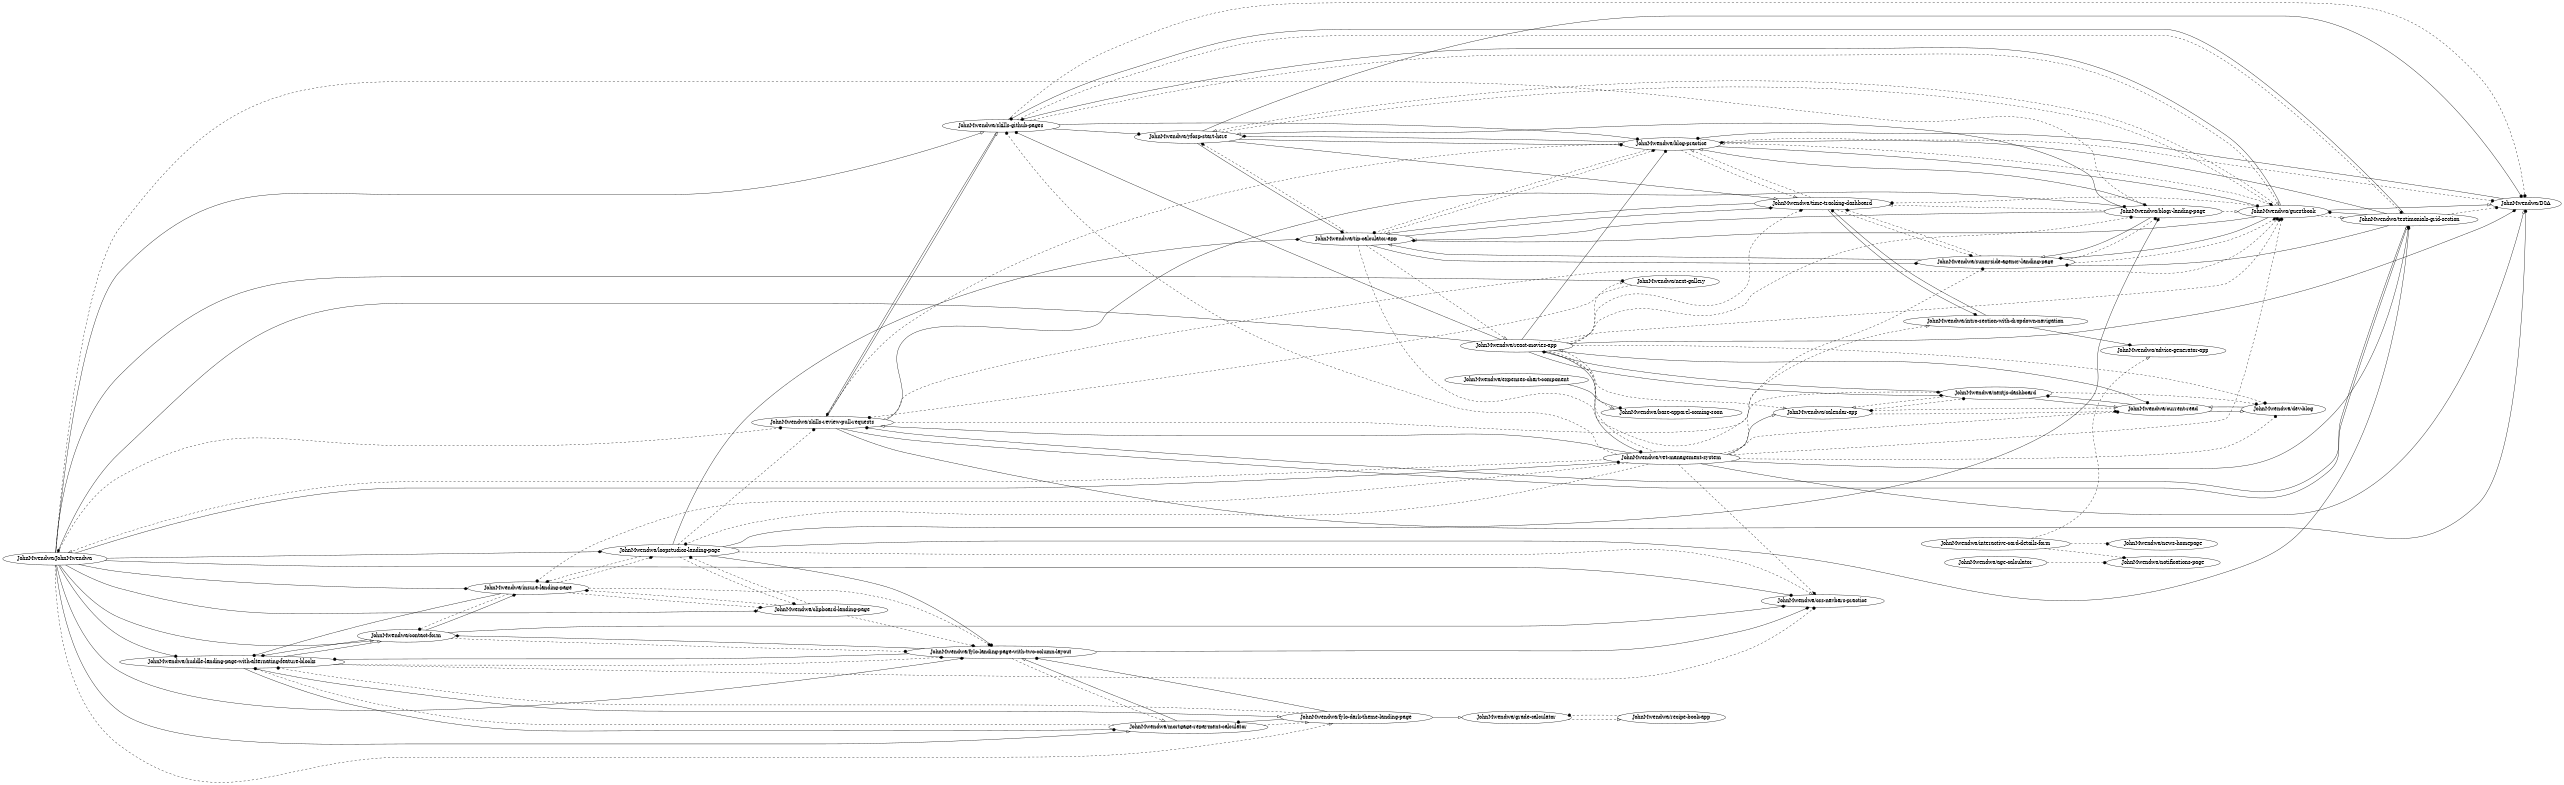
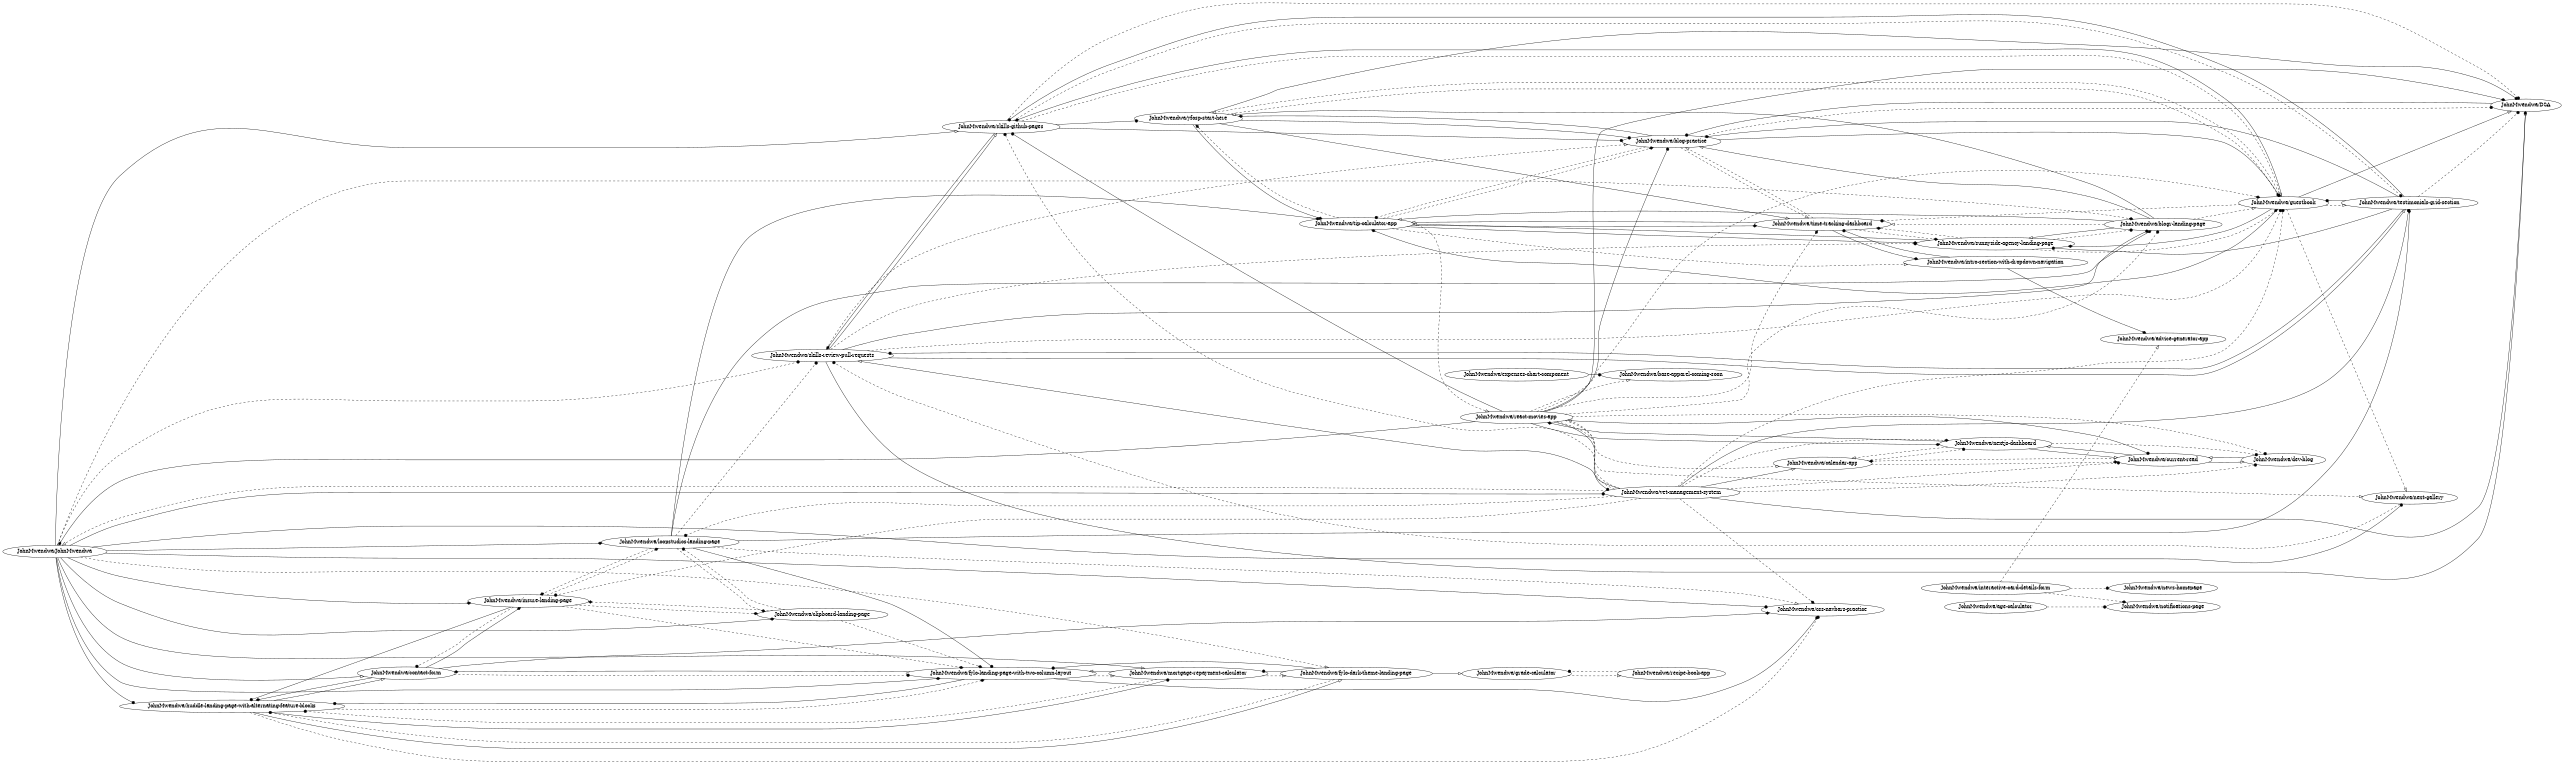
  digraph {
    rankdir=LR
    edge [arrowhead=dot style=solid]
    "JohnMwendwa/JohnMwendwa" [l="2.272,46.517"]
    "JohnMwendwa/huddle-landing-page-with-alternating-feature-blocks" [l="2.239,46.523"]
    "JohnMwendwa/loopstudios-landing-page" [l="2.282,46.525"]
    "JohnMwendwa/clipboard-landing-page" [l="2.268,46.536"]
    "JohnMwendwa/css-navbars-practice" [l="2.256,46.51"]
    "JohnMwendwa/skills-review-pull-requests" [l="2.296,46.521"]
    "JohnMwendwa/skills-github-pages" [l="2.307,46.512"]
    "JohnMwendwa/contact-form" [l="2.242,46.515"]
    "JohnMwendwa/insure-landing-page" [l="2.262,46.523"]
    "JohnMwendwa/vet-management-system" [l="2.286,46.5"]
    "JohnMwendwa/blogr-landing-page" [l="2.31,46.523"]
    "JohnMwendwa/mortgage-repayment-calculator" [l="2.241,46.535"]
    "JohnMwendwa/fylo-dark-theme-landing-page" [l="2.227,46.53"]
    "JohnMwendwa/next-gallery" [l="2.269,46.499"]
    "JohnMwendwa/fylo-landing-page-with-two-column-layout" [l="2.252,46.527"]
    "JohnMwendwa/tip-calculator-app" [l="2.327,46.521"]
    "JohnMwendwa/testimonials-grid-section" [l="2.296,46.513"]
    "JohnMwendwa/DSA" [l="2.303,46.505"]
    "JohnMwendwa/blog-practice" [l="2.322,46.508"]
    "JohnMwendwa/guestbook" [l="2.317,46.515"]
    "JohnMwendwa/sunnyside-agency-landing-page" [l="2.32,46.529"]
    "JohnMwendwa/yfosp-start-here" [l="2.333,46.509"]
    "JohnMwendwa/react-movies-app" [l="2.309,46.495"]
    "JohnMwendwa/dev-blog" [l="2.281,46.479"]
    "JohnMwendwa/nextjs-dashboard" [l="2.31,46.48"]
    "JohnMwendwa/current-read" [l="2.295,46.483"]
    "JohnMwendwa/calendar-app" [l="2.298,46.473"]
    "JohnMwendwa/time-tracking-dashboard" [l="2.339,46.518"]
    "JohnMwendwa/grade-calculator" [l="2.196,46.536"]
    "JohnMwendwa/intro-section-with-dropdown-navigation" [l="2.36,46.526"]
    "JohnMwendwa/base-apparel-coming-soon" [l="2.34,46.475"]
    "JohnMwendwa/recipe-book-app" [l="2.178,46.54"]
    "JohnMwendwa/advice-generator-app" [l="2.393,46.537"]
    "JohnMwendwa/interactive-card-details-form" [l="2.421,46.546"]
    "JohnMwendwa/notifications-page" [l="2.448,46.547"]
    "JohnMwendwa/news-homepage" [l="2.427,46.562"]
    "JohnMwendwa/expenses-chart-component" [l="2.359,46.461"]
    "JohnMwendwa/age-calculator" [l="2.472,46.55"]
    "JohnMwendwa/JohnMwendwa" -> "JohnMwendwa/huddle-landing-page-with-alternating-feature-blocks"
    "JohnMwendwa/JohnMwendwa" -> "JohnMwendwa/loopstudios-landing-page" [arrowhead=diamond]
    "JohnMwendwa/JohnMwendwa" -> "JohnMwendwa/clipboard-landing-page" [arrowhead=diamond]
    "JohnMwendwa/JohnMwendwa" -> "JohnMwendwa/css-navbars-practice"
    "JohnMwendwa/JohnMwendwa" -> "JohnMwendwa/skills-review-pull-requests" [style=dashed]
    "JohnMwendwa/JohnMwendwa" -> "JohnMwendwa/skills-github-pages" [arrowhead=onormal]
    "JohnMwendwa/JohnMwendwa" -> "JohnMwendwa/contact-form" [arrowhead=onormal]
    "JohnMwendwa/JohnMwendwa" -> "JohnMwendwa/insure-landing-page" [arrowhead=diamond]
    "JohnMwendwa/JohnMwendwa" -> "JohnMwendwa/vet-management-system"
    "JohnMwendwa/JohnMwendwa" -> "JohnMwendwa/blogr-landing-page" [arrowhead=diamond style=dashed]
    "JohnMwendwa/JohnMwendwa" -> "JohnMwendwa/mortgage-repayment-calculator" [arrowhead=onormal]
    "JohnMwendwa/JohnMwendwa" -> "JohnMwendwa/fylo-dark-theme-landing-page" [arrowhead=onormal style=dashed]
    "JohnMwendwa/JohnMwendwa" -> "JohnMwendwa/next-gallery"
    "JohnMwendwa/JohnMwendwa" -> "JohnMwendwa/fylo-landing-page-with-two-column-layout" [arrowhead=diamond]
    "JohnMwendwa/huddle-landing-page-with-alternating-feature-blocks" -> "JohnMwendwa/css-navbars-practice" [style=dashed]
    "JohnMwendwa/huddle-landing-page-with-alternating-feature-blocks" -> "JohnMwendwa/contact-form" [arrowhead=onormal]
    "JohnMwendwa/huddle-landing-page-with-alternating-feature-blocks" -> "JohnMwendwa/mortgage-repayment-calculator"
    "JohnMwendwa/huddle-landing-page-with-alternating-feature-blocks" -> "JohnMwendwa/fylo-dark-theme-landing-page" [arrowhead=onormal]
    "JohnMwendwa/huddle-landing-page-with-alternating-feature-blocks" -> "JohnMwendwa/fylo-landing-page-with-two-column-layout" [arrowhead=diamond style=dashed]
    "JohnMwendwa/loopstudios-landing-page" -> "JohnMwendwa/clipboard-landing-page" [arrowhead=diamond style=dashed]
    "JohnMwendwa/loopstudios-landing-page" -> "JohnMwendwa/css-navbars-practice" [arrowhead=onormal style=dashed]
    "JohnMwendwa/loopstudios-landing-page" -> "JohnMwendwa/skills-review-pull-requests" [style=dashed]
    "JohnMwendwa/loopstudios-landing-page" -> "JohnMwendwa/insure-landing-page" [arrowhead=diamond style=dashed]
    "JohnMwendwa/loopstudios-landing-page" -> "JohnMwendwa/blogr-landing-page" [arrowhead=diamond]
    "JohnMwendwa/loopstudios-landing-page" -> "JohnMwendwa/fylo-landing-page-with-two-column-layout"
    "JohnMwendwa/loopstudios-landing-page" -> "JohnMwendwa/tip-calculator-app" [arrowhead=diamond]
    "JohnMwendwa/loopstudios-landing-page" -> "JohnMwendwa/testimonials-grid-section" [arrowhead=diamond]
    "JohnMwendwa/clipboard-landing-page" -> "JohnMwendwa/loopstudios-landing-page" [style=dashed]
    "JohnMwendwa/clipboard-landing-page" -> "JohnMwendwa/insure-landing-page" [arrowhead=diamond style=dashed]
    "JohnMwendwa/clipboard-landing-page" -> "JohnMwendwa/fylo-landing-page-with-two-column-layout" [arrowhead=diamond style=dashed]
    "JohnMwendwa/skills-review-pull-requests" -> "JohnMwendwa/skills-github-pages" [arrowhead=onormal]
    "JohnMwendwa/skills-review-pull-requests" -> "JohnMwendwa/blogr-landing-page"
    "JohnMwendwa/skills-review-pull-requests" -> "JohnMwendwa/testimonials-grid-section" [arrowhead=onormal]
    "JohnMwendwa/skills-review-pull-requests" -> "JohnMwendwa/DSA"
    "JohnMwendwa/skills-review-pull-requests" -> "JohnMwendwa/blog-practice" [arrowhead=onormal style=dashed]
    "JohnMwendwa/skills-review-pull-requests" -> "JohnMwendwa/guestbook" [style=dashed]
    "JohnMwendwa/skills-review-pull-requests" -> "JohnMwendwa/sunnyside-agency-landing-page" [style=dashed]
    "JohnMwendwa/skills-github-pages" -> "JohnMwendwa/skills-review-pull-requests" [arrowhead=diamond]
    "JohnMwendwa/skills-github-pages" -> "JohnMwendwa/testimonials-grid-section" [style=dashed]
    "JohnMwendwa/skills-github-pages" -> "JohnMwendwa/DSA" [style=dashed]
    "JohnMwendwa/skills-github-pages" -> "JohnMwendwa/blog-practice"
    "JohnMwendwa/skills-github-pages" -> "JohnMwendwa/guestbook" [arrowhead=onormal style=dashed]
    "JohnMwendwa/skills-github-pages" -> "JohnMwendwa/yfosp-start-here"
    "JohnMwendwa/contact-form" -> "JohnMwendwa/huddle-landing-page-with-alternating-feature-blocks" [arrowhead=diamond]
    "JohnMwendwa/contact-form" -> "JohnMwendwa/css-navbars-practice" [arrowhead=diamond]
    "JohnMwendwa/contact-form" -> "JohnMwendwa/insure-landing-page" [arrowhead=diamond]
    "JohnMwendwa/contact-form" -> "JohnMwendwa/fylo-landing-page-with-two-column-layout" [style=dashed]
    "JohnMwendwa/insure-landing-page" -> "JohnMwendwa/huddle-landing-page-with-alternating-feature-blocks"
    "JohnMwendwa/insure-landing-page" -> "JohnMwendwa/loopstudios-landing-page" [arrowhead=diamond style=dashed]
    "JohnMwendwa/insure-landing-page" -> "JohnMwendwa/clipboard-landing-page" [arrowhead=diamond style=dashed]
    "JohnMwendwa/insure-landing-page" -> "JohnMwendwa/contact-form" [style=dashed]
    "JohnMwendwa/insure-landing-page" -> "JohnMwendwa/fylo-landing-page-with-two-column-layout" [arrowhead=diamond style=dashed]
    "JohnMwendwa/vet-management-system" -> "JohnMwendwa/JohnMwendwa" [arrowhead=onormal style=dashed]
    "JohnMwendwa/vet-management-system" -> "JohnMwendwa/loopstudios-landing-page" [style=dashed]
    "JohnMwendwa/vet-management-system" -> "JohnMwendwa/css-navbars-practice" [arrowhead=diamond style=dashed]
    "JohnMwendwa/vet-management-system" -> "JohnMwendwa/skills-review-pull-requests" [arrowhead=onormal]
    "JohnMwendwa/vet-management-system" -> "JohnMwendwa/skills-github-pages" [style=dashed]
    "JohnMwendwa/vet-management-system" -> "JohnMwendwa/insure-landing-page" [style=dashed]
    "JohnMwendwa/vet-management-system" -> "JohnMwendwa/testimonials-grid-section"
    "JohnMwendwa/vet-management-system" -> "JohnMwendwa/DSA" [arrowhead=onormal]
    "JohnMwendwa/vet-management-system" -> "JohnMwendwa/guestbook" [style=dashed]
    "JohnMwendwa/vet-management-system" -> "JohnMwendwa/react-movies-app" [arrowhead=onormal style=dashed]
    "JohnMwendwa/vet-management-system" -> "JohnMwendwa/dev-blog" [style=dashed]
    "JohnMwendwa/vet-management-system" -> "JohnMwendwa/nextjs-dashboard" [arrowhead=diamond style=dashed]
    "JohnMwendwa/vet-management-system" -> "JohnMwendwa/current-read" [style=dashed]
    "JohnMwendwa/vet-management-system" -> "JohnMwendwa/calendar-app" [arrowhead=onormal]
    "JohnMwendwa/blogr-landing-page" -> "JohnMwendwa/tip-calculator-app" [arrowhead=onormal]
    "JohnMwendwa/blogr-landing-page" -> "JohnMwendwa/blog-practice" [arrowhead=onormal]
    "JohnMwendwa/blogr-landing-page" -> "JohnMwendwa/guestbook" [arrowhead=onormal style=dashed]
    "JohnMwendwa/blogr-landing-page" -> "JohnMwendwa/sunnyside-agency-landing-page" [arrowhead=onormal]
    "JohnMwendwa/blogr-landing-page" -> "JohnMwendwa/yfosp-start-here" [arrowhead=onormal]
    "JohnMwendwa/blogr-landing-page" -> "JohnMwendwa/time-tracking-dashboard" [arrowhead=onormal style=dashed]
    "JohnMwendwa/mortgage-repayment-calculator" -> "JohnMwendwa/huddle-landing-page-with-alternating-feature-blocks" [style=dashed]
    "JohnMwendwa/mortgage-repayment-calculator" -> "JohnMwendwa/fylo-dark-theme-landing-page" [arrowhead=onormal style=dashed]
    "JohnMwendwa/mortgage-repayment-calculator" -> "JohnMwendwa/fylo-landing-page-with-two-column-layout" [arrowhead=onormal]
    "JohnMwendwa/fylo-dark-theme-landing-page" -> "JohnMwendwa/huddle-landing-page-with-alternating-feature-blocks" [style=dashed]
    "JohnMwendwa/fylo-dark-theme-landing-page" -> "JohnMwendwa/mortgage-repayment-calculator"
    "JohnMwendwa/fylo-dark-theme-landing-page" -> "JohnMwendwa/fylo-landing-page-with-two-column-layout"
    "JohnMwendwa/fylo-dark-theme-landing-page" -> "JohnMwendwa/grade-calculator" [arrowhead=onormal]
    "JohnMwendwa/next-gallery" -> "JohnMwendwa/skills-review-pull-requests" [style=dashed]
    "JohnMwendwa/fylo-landing-page-with-two-column-layout" -> "JohnMwendwa/huddle-landing-page-with-alternating-feature-blocks"
    "JohnMwendwa/fylo-landing-page-with-two-column-layout" -> "JohnMwendwa/css-navbars-practice" [arrowhead=diamond]
    "JohnMwendwa/fylo-landing-page-with-two-column-layout" -> "JohnMwendwa/contact-form" [arrowhead=diamond]
    "JohnMwendwa/fylo-landing-page-with-two-column-layout" -> "JohnMwendwa/mortgage-repayment-calculator" [arrowhead=onormal style=dashed]
    "JohnMwendwa/tip-calculator-app" -> "JohnMwendwa/blog-practice" [arrowhead=diamond style=dashed]
    "JohnMwendwa/tip-calculator-app" -> "JohnMwendwa/sunnyside-agency-landing-page" [arrowhead=diamond]
    "JohnMwendwa/tip-calculator-app" -> "JohnMwendwa/yfosp-start-here" [arrowhead=diamond style=dashed]
    "JohnMwendwa/tip-calculator-app" -> "JohnMwendwa/react-movies-app" [arrowhead=onormal style=dashed]
    "JohnMwendwa/tip-calculator-app" -> "JohnMwendwa/time-tracking-dashboard" [arrowhead=diamond]
    "JohnMwendwa/tip-calculator-app" -> "JohnMwendwa/intro-section-with-dropdown-navigation" [arrowhead=onormal style=dashed]
    "JohnMwendwa/testimonials-grid-section" -> "JohnMwendwa/skills-review-pull-requests"
    "JohnMwendwa/testimonials-grid-section" -> "JohnMwendwa/skills-github-pages"
    "JohnMwendwa/testimonials-grid-section" -> "JohnMwendwa/DSA" [style=dashed]
    "JohnMwendwa/testimonials-grid-section" -> "JohnMwendwa/blog-practice" [arrowhead=diamond]
    "JohnMwendwa/testimonials-grid-section" -> "JohnMwendwa/guestbook"
    "JohnMwendwa/testimonials-grid-section" -> "JohnMwendwa/sunnyside-agency-landing-page"
    "JohnMwendwa/DSA" -> "JohnMwendwa/blog-practice"
    "JohnMwendwa/blog-practice" -> "JohnMwendwa/tip-calculator-app" [style=dashed]
    "JohnMwendwa/blog-practice" -> "JohnMwendwa/DSA" [style=dashed]
    "JohnMwendwa/blog-practice" -> "JohnMwendwa/guestbook"
    "JohnMwendwa/blog-practice" -> "JohnMwendwa/yfosp-start-here" [arrowhead=diamond]
    "JohnMwendwa/blog-practice" -> "JohnMwendwa/time-tracking-dashboard" [arrowhead=onormal style=dashed]
    "JohnMwendwa/guestbook" -> "JohnMwendwa/skills-github-pages" [arrowhead=diamond]
    "JohnMwendwa/guestbook" -> "JohnMwendwa/tip-calculator-app" [arrowhead=diamond]
    "JohnMwendwa/guestbook" -> "JohnMwendwa/testimonials-grid-section" [arrowhead=onormal style=dashed]
    "JohnMwendwa/guestbook" -> "JohnMwendwa/DSA" [arrowhead=onormal]
-   "JohnMwendwa/guestbook" -> "JohnMwendwa/blog-practice" [arrowhead=onormal style=dashed]
+   "JohnMwendwa/guestbook" -> "JohnMwendwa/next-gallery" [arrowhead=onormal style=dashed]
    "JohnMwendwa/guestbook" -> "JohnMwendwa/sunnyside-agency-landing-page" [arrowhead=diamond]
    "JohnMwendwa/guestbook" -> "JohnMwendwa/yfosp-start-here" [arrowhead=onormal style=dashed]
    "JohnMwendwa/guestbook" -> "JohnMwendwa/time-tracking-dashboard" [style=dashed]
    "JohnMwendwa/sunnyside-agency-landing-page" -> "JohnMwendwa/blogr-landing-page" [style=dashed]
    "JohnMwendwa/sunnyside-agency-landing-page" -> "JohnMwendwa/tip-calculator-app" [arrowhead=onormal]
    "JohnMwendwa/sunnyside-agency-landing-page" -> "JohnMwendwa/guestbook" [arrowhead=diamond style=dashed]
    "JohnMwendwa/sunnyside-agency-landing-page" -> "JohnMwendwa/time-tracking-dashboard" [arrowhead=diamond style=dashed]
    "JohnMwendwa/yfosp-start-here" -> "JohnMwendwa/tip-calculator-app" [arrowhead=diamond]
    "JohnMwendwa/yfosp-start-here" -> "JohnMwendwa/DSA"
    "JohnMwendwa/yfosp-start-here" -> "JohnMwendwa/blog-practice"
    "JohnMwendwa/yfosp-start-here" -> "JohnMwendwa/guestbook" [arrowhead=diamond style=dashed]
    "JohnMwendwa/yfosp-start-here" -> "JohnMwendwa/time-tracking-dashboard" [arrowhead=onormal]
    "JohnMwendwa/react-movies-app" -> "JohnMwendwa/JohnMwendwa" [arrowhead=diamond]
    "JohnMwendwa/react-movies-app" -> "JohnMwendwa/skills-github-pages"
    "JohnMwendwa/react-movies-app" -> "JohnMwendwa/vet-management-system"
    "JohnMwendwa/react-movies-app" -> "JohnMwendwa/blogr-landing-page" [style=dashed]
    "JohnMwendwa/react-movies-app" -> "JohnMwendwa/next-gallery" [arrowhead=onormal style=dashed]
    "JohnMwendwa/react-movies-app" -> "JohnMwendwa/DSA" [arrowhead=diamond]
    "JohnMwendwa/react-movies-app" -> "JohnMwendwa/blog-practice"
    "JohnMwendwa/react-movies-app" -> "JohnMwendwa/guestbook" [arrowhead=diamond style=dashed]
    "JohnMwendwa/react-movies-app" -> "JohnMwendwa/dev-blog" [style=dashed]
    "JohnMwendwa/react-movies-app" -> "JohnMwendwa/nextjs-dashboard" [arrowhead=diamond]
    "JohnMwendwa/react-movies-app" -> "JohnMwendwa/current-read"
    "JohnMwendwa/react-movies-app" -> "JohnMwendwa/calendar-app" [arrowhead=onormal style=dashed]
    "JohnMwendwa/react-movies-app" -> "JohnMwendwa/time-tracking-dashboard" [arrowhead=diamond style=dashed]
    "JohnMwendwa/react-movies-app" -> "JohnMwendwa/base-apparel-coming-soon" [arrowhead=onormal style=dashed]
    "JohnMwendwa/dev-blog" -> "JohnMwendwa/current-read" [arrowhead=onormal]
    "JohnMwendwa/nextjs-dashboard" -> "JohnMwendwa/react-movies-app" [arrowhead=diamond]
    "JohnMwendwa/nextjs-dashboard" -> "JohnMwendwa/dev-blog" [style=dashed]
    "JohnMwendwa/nextjs-dashboard" -> "JohnMwendwa/current-read" [arrowhead=onormal]
    "JohnMwendwa/nextjs-dashboard" -> "JohnMwendwa/calendar-app" [arrowhead=onormal style=dashed]
    "JohnMwendwa/current-read" -> "JohnMwendwa/dev-blog" [arrowhead=onormal]
-   "JohnMwendwa/current-read" -> "JohnMwendwa/nextjs-dashboard"
+   "JohnMwendwa/current-read" -> "JohnMwendwa/nextjs-dashboard" [arrowhead=onormal]
    "JohnMwendwa/current-read" -> "JohnMwendwa/calendar-app" [arrowhead=diamond style=dashed]
    "JohnMwendwa/calendar-app" -> "JohnMwendwa/nextjs-dashboard" [style=dashed]
    "JohnMwendwa/calendar-app" -> "JohnMwendwa/current-read" [arrowhead=diamond style=dashed]
    "JohnMwendwa/time-tracking-dashboard" -> "JohnMwendwa/tip-calculator-app" [arrowhead=onormal]
    "JohnMwendwa/time-tracking-dashboard" -> "JohnMwendwa/blog-practice" [arrowhead=onormal style=dashed]
    "JohnMwendwa/time-tracking-dashboard" -> "JohnMwendwa/sunnyside-agency-landing-page" [arrowhead=diamond style=dashed]
    "JohnMwendwa/time-tracking-dashboard" -> "JohnMwendwa/intro-section-with-dropdown-navigation" [arrowhead=diamond]
    "JohnMwendwa/grade-calculator" -> "JohnMwendwa/recipe-book-app" [arrowhead=onormal style=dashed]
    "JohnMwendwa/intro-section-with-dropdown-navigation" -> "JohnMwendwa/time-tracking-dashboard"
    "JohnMwendwa/intro-section-with-dropdown-navigation" -> "JohnMwendwa/advice-generator-app" [arrowhead=diamond]
    "JohnMwendwa/recipe-book-app" -> "JohnMwendwa/grade-calculator" [style=dashed]
    "JohnMwendwa/interactive-card-details-form" -> "JohnMwendwa/advice-generator-app" [arrowhead=onormal style=dashed]
    "JohnMwendwa/interactive-card-details-form" -> "JohnMwendwa/notifications-page" [arrowhead=diamond style=dashed]
    "JohnMwendwa/interactive-card-details-form" -> "JohnMwendwa/news-homepage" [style=dashed]
    "JohnMwendwa/expenses-chart-component" -> "JohnMwendwa/base-apparel-coming-soon"
    "JohnMwendwa/age-calculator" -> "JohnMwendwa/notifications-page" [style=dashed]
  }
